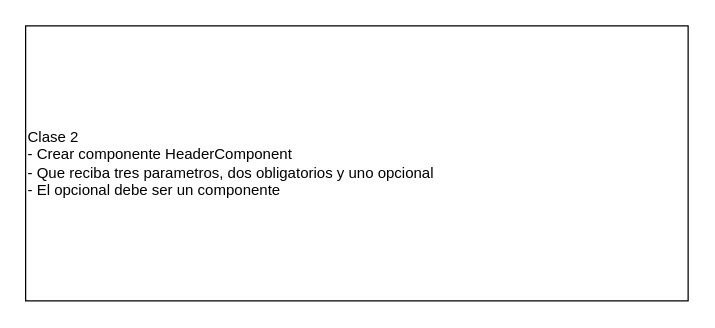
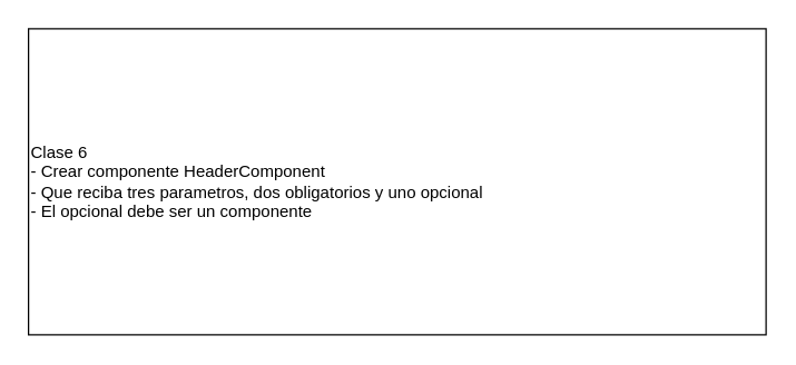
  <mxCell id="0" />
  <mxCell id="1" parent="0" />
- <mxCell id="2" value="Clase 2&lt;br&gt;- Crear componente HeaderComponent&lt;br&gt;- Que reciba tres parametros, dos obligatorios y uno opcional&lt;br&gt;- El opcional debe ser un componente" style="rounded=0;whiteSpace=wrap;html=1;align=left;" vertex="1" parent="1"><mxGeometry x="20" y="20" width="530" height="220" as="geometry" /></mxCell>
+ <mxCell id="2" value="Clase 6&lt;br&gt;- Crear componente HeaderComponent&lt;br&gt;- Que reciba tres parametros, dos obligatorios y uno opcional&lt;br&gt;- El opcional debe ser un componente" style="rounded=0;whiteSpace=wrap;html=1;align=left;" vertex="1" parent="1"><mxGeometry x="20" y="20" width="530" height="220" as="geometry" /></mxCell>
